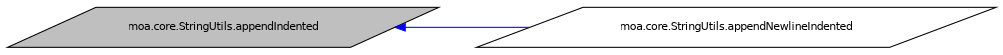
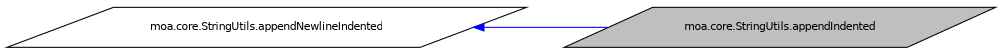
  digraph {
    rankdir=LR
    node [color=black fontname=Helvetica fontsize=10 shape=parallelogram style=filled]
    n1 [fillcolor=grey75 fontcolor=black height=0.2 label="moa.core.StringUtils.appendIndented" width=0.4]
    n2 [fillcolor=white height=0.2 label="moa.core.StringUtils.appendNewlineIndented" width=0.4]
-   n1 -> n2 [color=blue dir=back fontname=Helvetica fontsize=10 labelfontname=Helvetica labelfontsize=10 style=solid]
+   n2 -> n1 [color=blue dir=back fontname=Helvetica fontsize=10 labelfontname=Helvetica labelfontsize=10 style=solid]
  }
